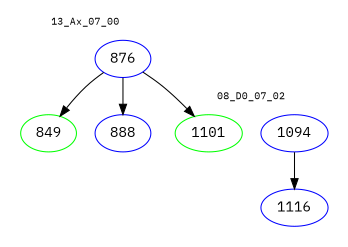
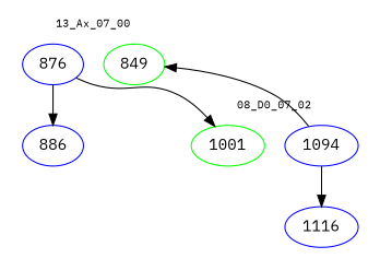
  digraph {
    fontname="IBM Plex Mono"
    node [color=blue fontname="IBM Plex Mono"]
    edge [color=black fontname="IBM Plex Mono"]
    n1 [label=876]
    n2 [color=green label=849]
-   n3 [label=888]
+   n3 [label=886]
    n4 [label=1094]
    n5 [label=1116]
-   n6 [color=green label=1101]
+   n6 [color=green label=1001]
    subgraph cluster_1 {
      color=white
      fontsize=10
      label="13_Ax_07_00"
      n1
      n2
      n3
    }
    subgraph cluster_2 {
      color=white
      fontsize=10
      label="08_D0_07_02"
      n4
      n5
      n6
    }
-   n1 -> n2
+   n4 -> n2
    n1 -> n3
    n1 -> n6
    n4 -> n5
  }
